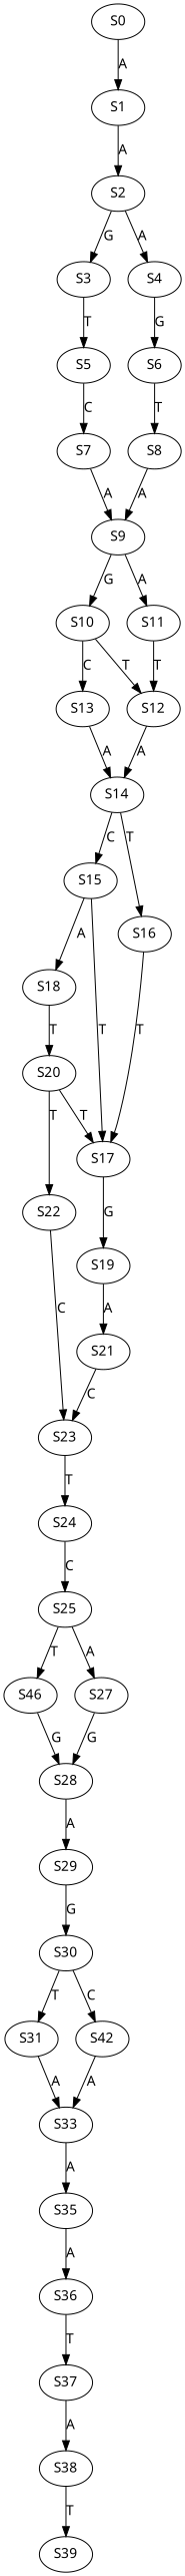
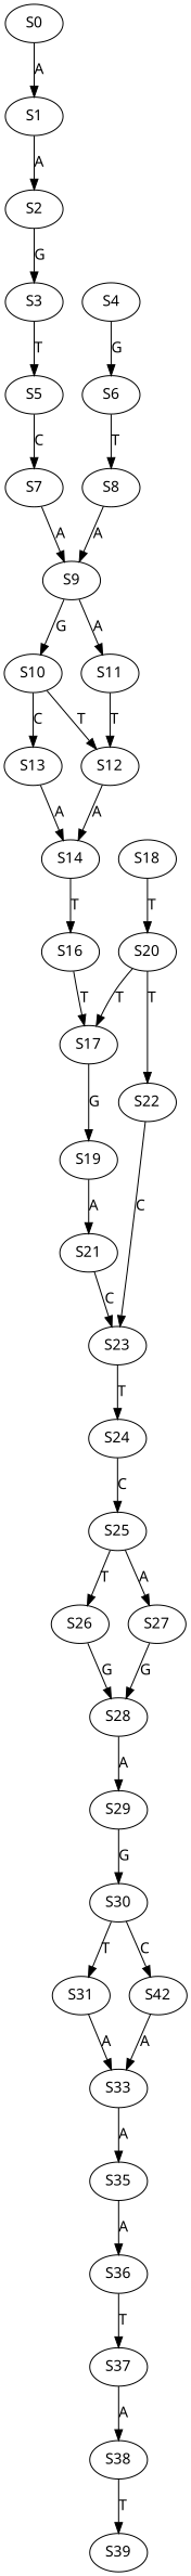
  strict digraph {
    fontname="Noto Sans"
    node [fontname="Noto Sans"]
    edge [fontname="Noto Sans"]
    S0
    S1
    S2
    S3
    S4
    S5
    S6
    S7
    S8
    S9
    S10
    S11
    S12
    S13
    S14
-   S15
    S16
    S17
    S18
    S19
    S20
    S21
    S22
    S23
    S24
    S25
-   S26 [label=S46]
+   S26
    S27
    S28
    S29
    S30
    S31
    n33 [label=S42]
    S33
    S35
    S36
    S37
    S38
    S39
    S0 -> S1 [label=A]
    S1 -> S2 [label=A]
    S2 -> S3 [label=G]
-   S2 -> S4 [label=A]
    S3 -> S5 [label=T]
    S4 -> S6 [label=G]
    S5 -> S7 [label=C]
    S6 -> S8 [label=T]
    S7 -> S9 [label=A]
    S8 -> S9 [label=A]
    S9 -> S10 [label=G]
    S9 -> S11 [label=A]
    S10 -> S12 [label=T]
    S10 -> S13 [label=C]
    S11 -> S12 [label=T]
    S12 -> S14 [label=A]
    S13 -> S14 [label=A]
-   S14 -> S15 [label=C]
    S14 -> S16 [label=T]
-   S15 -> S17 [label=T]
-   S15 -> S18 [label=A]
    S16 -> S17 [label=T]
    S17 -> S19 [label=G]
    S18 -> S20 [label=T]
    S19 -> S21 [label=A]
    S20 -> S17 [label=T]
    S20 -> S22 [label=T]
    S21 -> S23 [label=C]
    S22 -> S23 [label=C]
    S23 -> S24 [label=T]
    S24 -> S25 [label=C]
    S25 -> S26 [label=T]
    S25 -> S27 [label=A]
    S26 -> S28 [label=G]
    S27 -> S28 [label=G]
    S28 -> S29 [label=A]
    S29 -> S30 [label=G]
    S30 -> S31 [label=T]
    S30 -> n33 [label=C]
    S31 -> S33 [label=A]
    n33 -> S33 [label=A]
    S33 -> S35 [label=A]
    S35 -> S36 [label=A]
    S36 -> S37 [label=T]
    S37 -> S38 [label=A]
    S38 -> S39 [label=T]
  }
